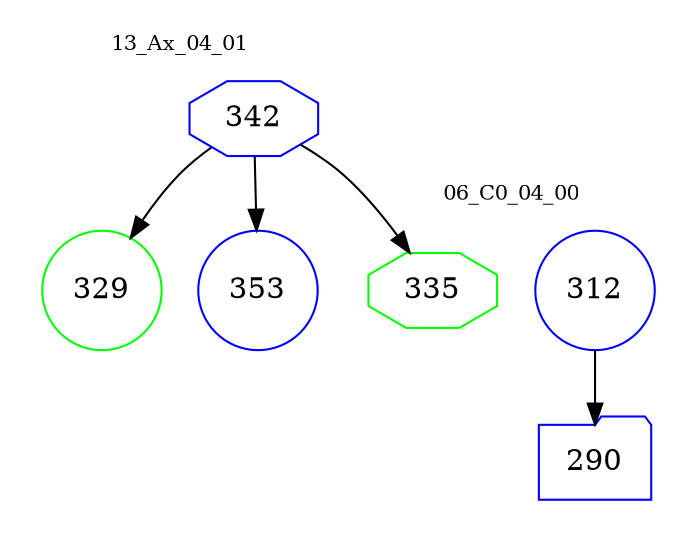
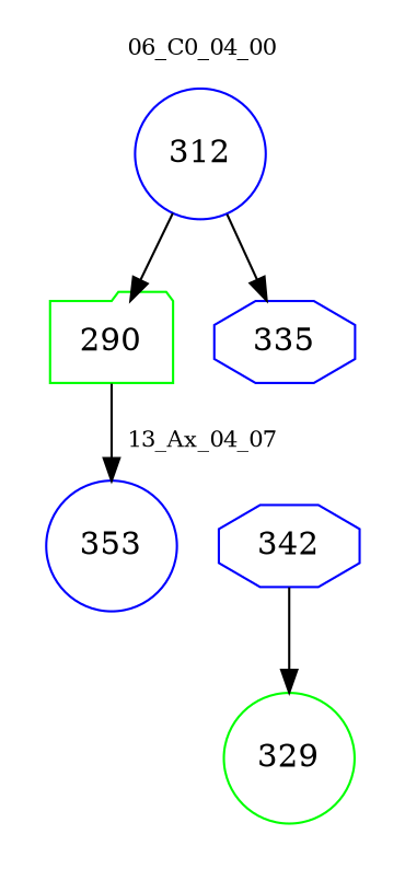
  digraph {
    node [color=blue shape=circle]
    edge [color=black]
    n1 [label=342 shape=octagon]
    n2 [color=green label=329]
    n3 [label=353]
    n4 [label=312]
-   n5 [label=290 shape=folder]
-   n6 [color=green label=335 shape=octagon]
+   n5 [color=green label=290 shape=folder]
+   n6 [label=335 shape=octagon]
    subgraph cluster_1 {
      color=white
      fontsize=10
-     label="13_Ax_04_01"
+     label="13_Ax_04_07"
      n1
      n2
      n3
    }
    subgraph cluster_2 {
      color=white
      fontsize=10
      label="06_C0_04_00"
      n4
      n5
      n6
    }
    n1 -> n2
-   n1 -> n3
+   n5 -> n3
    n4 -> n5
-   n1 -> n6
+   n4 -> n6
  }
